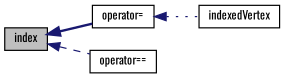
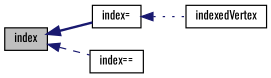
  digraph {
    fontname=Oswald
    rankdir=LR
    node [color=black fontname=Oswald fontsize=10 shape=record]
    edge [color=midnightblue dir=back fontname=Oswald fontsize=10 labelfontname=Helvetica labelfontsize=10]
    n1 [fillcolor=grey75 fontcolor=black height=0.2 label=index style=filled width=0.4]
-   n2 [height=0.2 label="operator=" width=0.4]
-   n3 [height=0.2 label="operator==" width=0.4]
+   n2 [height=0.2 label="index=" width=0.4]
+   n3 [height=0.2 label="index==" width=0.4]
    n4 [height=0.2 label=indexedVertex width=0.4]
    n1 -> n2 [style=bold]
    n1 -> n3 [style=dashed]
    n2 -> n4 [style=dotted]
  }
